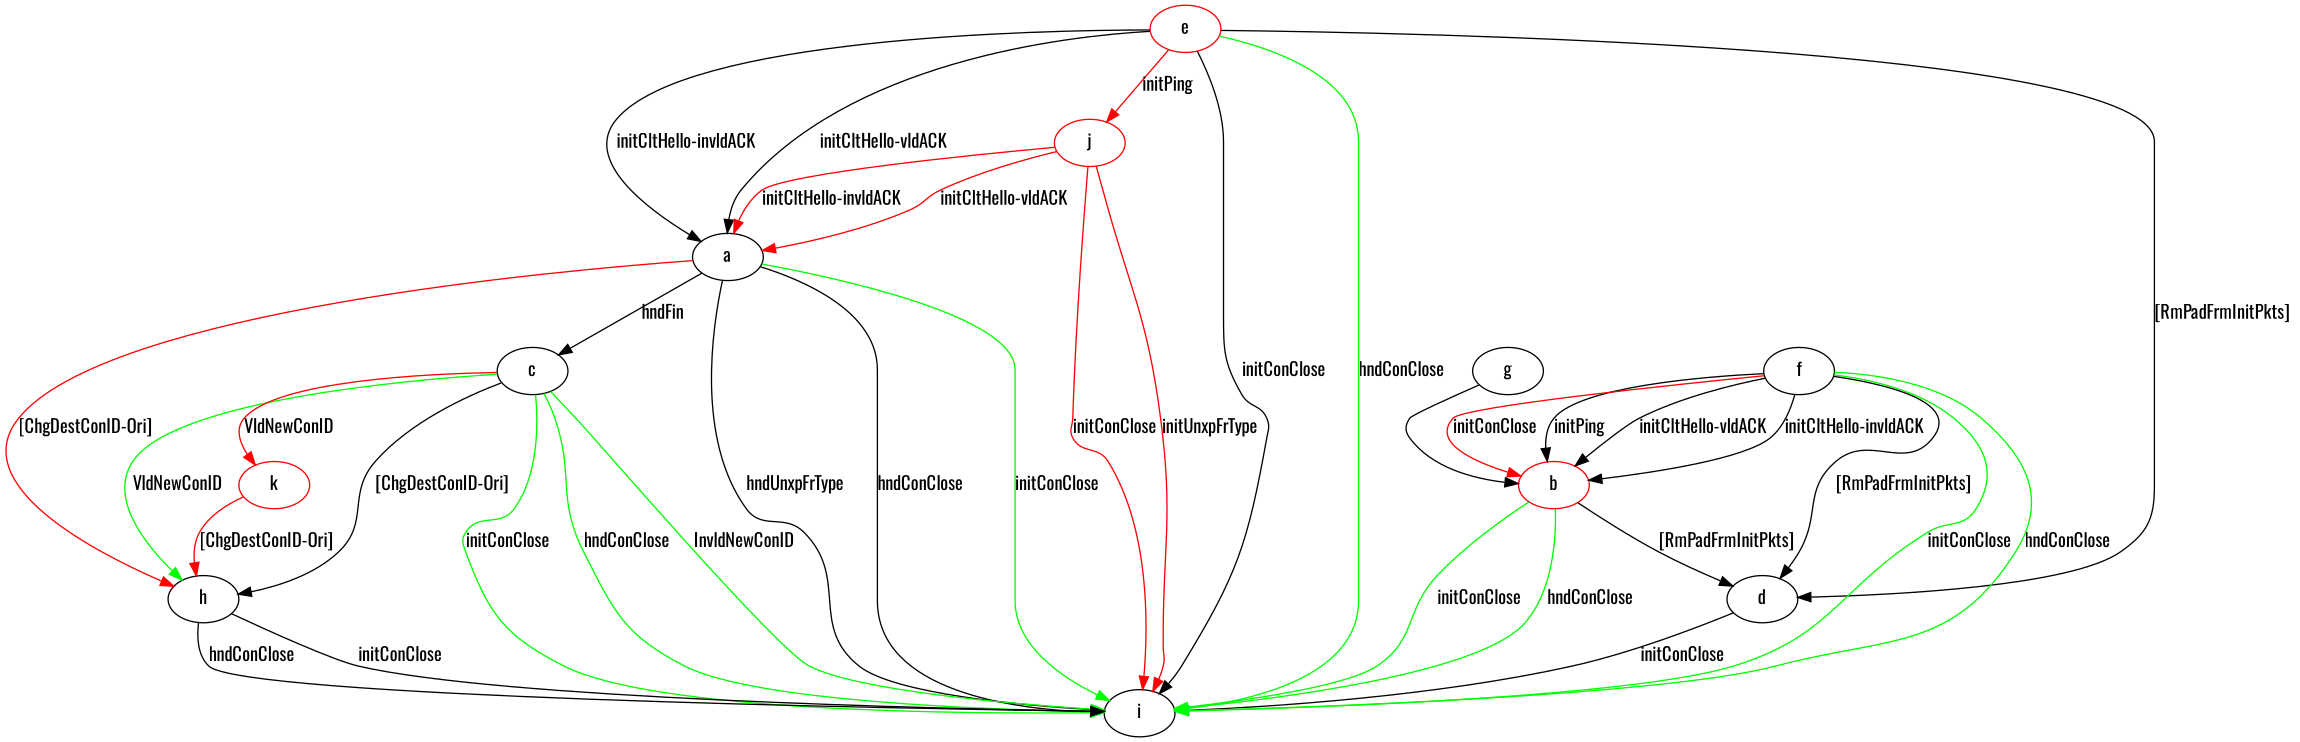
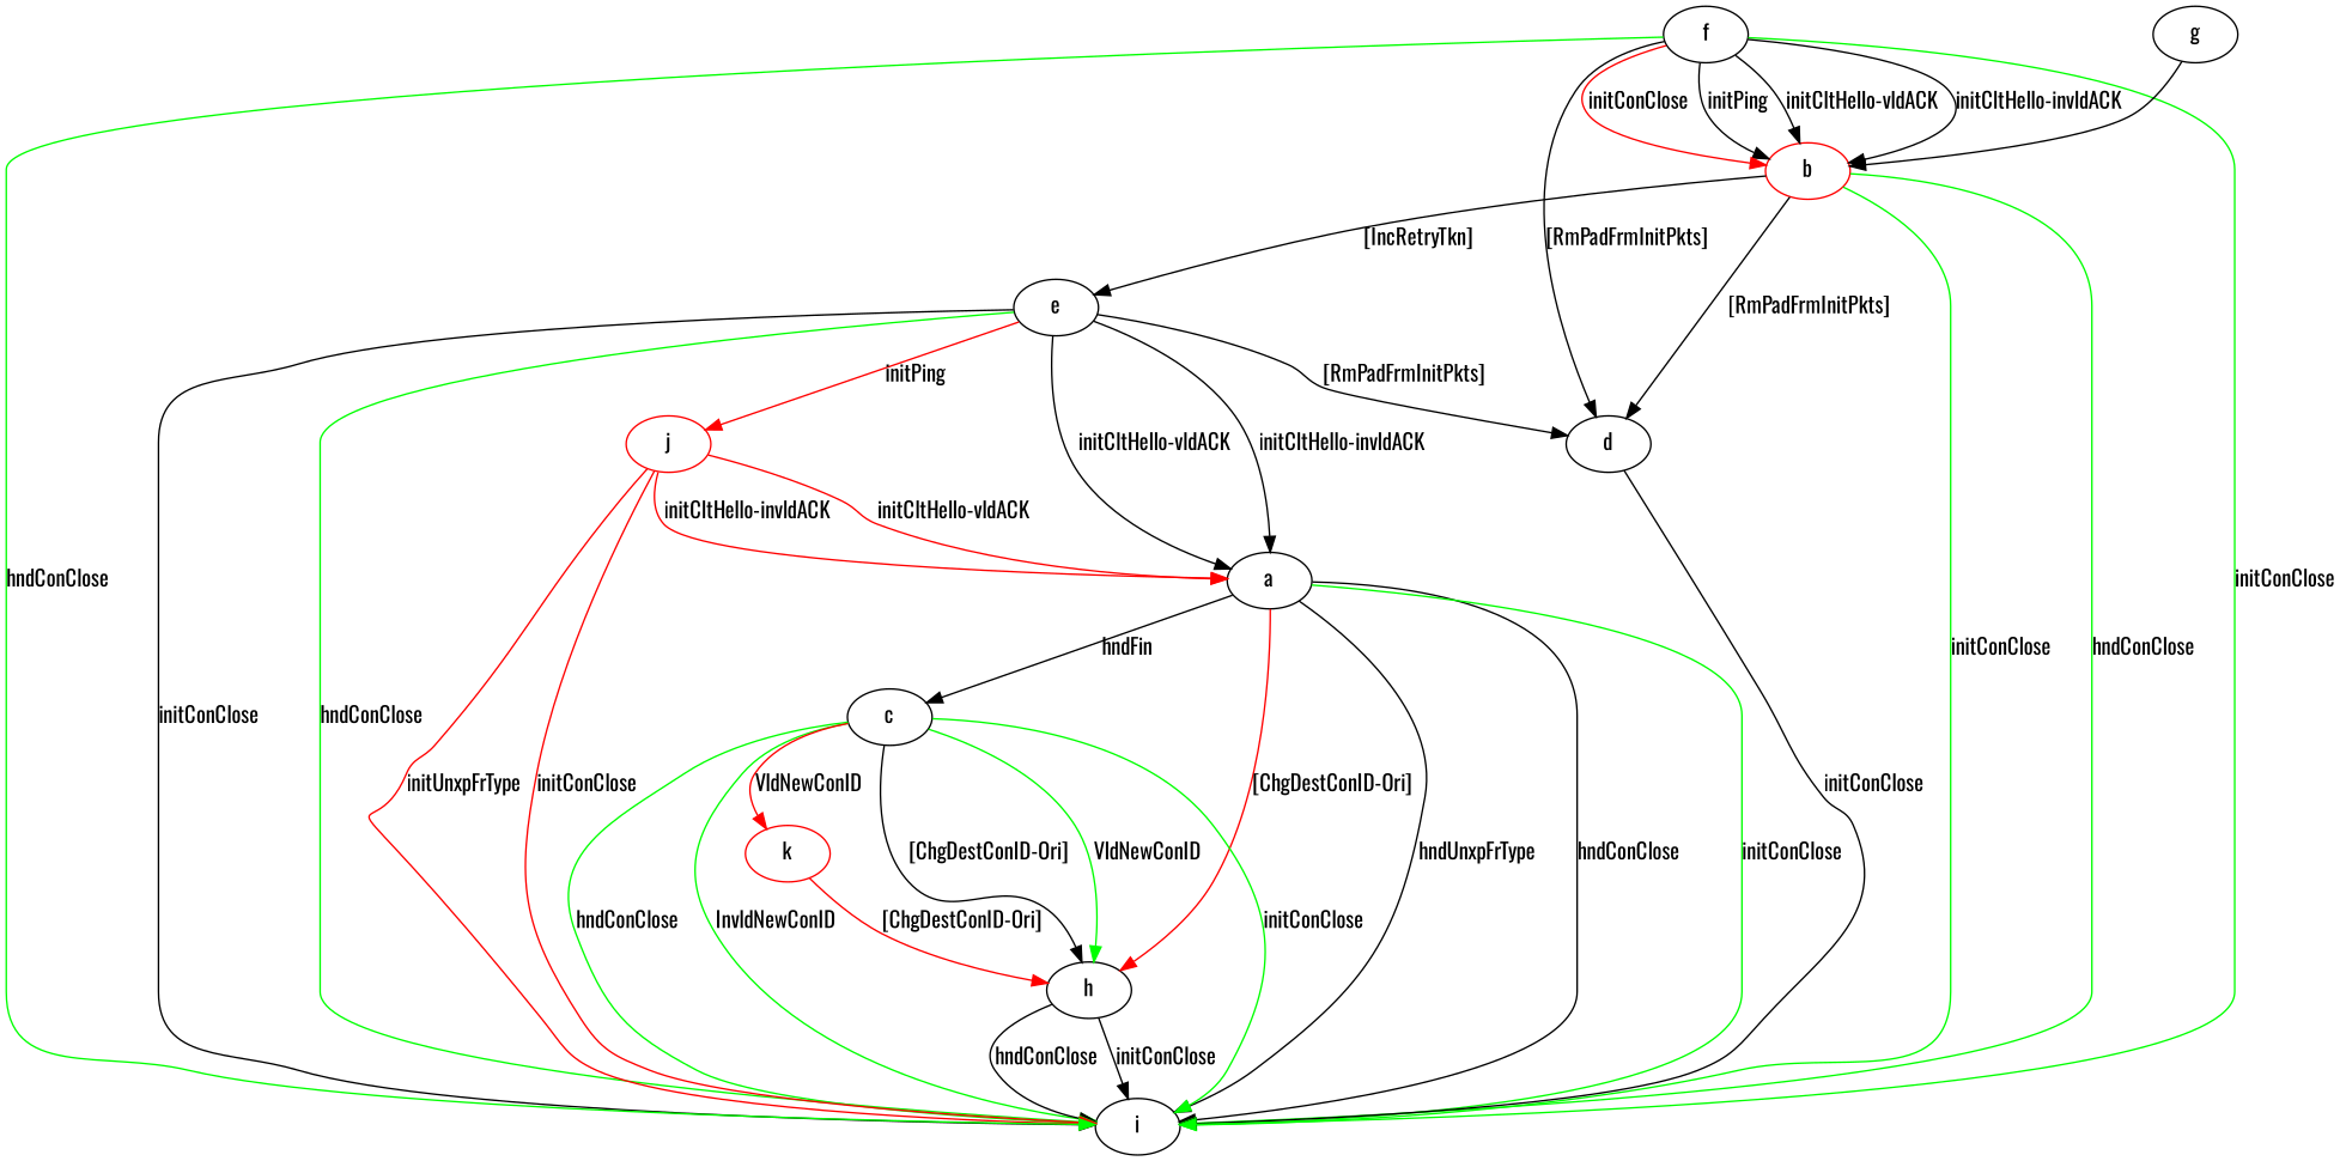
  digraph {
    fontname=Oswald
    node [fontname=Oswald]
    edge [fontname=Oswald]
    a
    c
    h
    i
    k [color=red]
    b [color=red]
    d
-   e [color=red]
+   e
    j [color=red]
    f
    g
    a -> c [label="hndFin "]
    a -> h [color=red label="[ChgDestConID-Ori] "]
    a -> i [label="hndUnxpFrType "]
    a -> i [label="hndConClose "]
    a -> i [color=green label="initConClose "]
    c -> h [label="[ChgDestConID-Ori] "]
    c -> h [color=green label="VldNewConID "]
    c -> i [color=green label="initConClose "]
    c -> i [color=green label="hndConClose "]
    c -> i [color=green label="InvldNewConID "]
    c -> k [color=red label="VldNewConID "]
    h -> i [label="initConClose "]
    h -> i [label="hndConClose "]
    k -> h [color=red label="[ChgDestConID-Ori] "]
    b -> i [color=green label="initConClose "]
    b -> i [color=green label="hndConClose "]
    b -> d [label="[RmPadFrmInitPkts] "]
+   b -> e [label="[IncRetryTkn] "]
    d -> i [label="initConClose "]
    e -> a [label="initCltHello-vldACK "]
    e -> a [label="initCltHello-invldACK "]
    e -> i [label="initConClose "]
    e -> i [color=green label="hndConClose "]
    e -> d [label="[RmPadFrmInitPkts] "]
    e -> j [color=red label="initPing "]
    j -> a [color=red label="initCltHello-vldACK "]
    j -> a [color=red label="initCltHello-invldACK "]
    j -> i [color=red label="initConClose "]
    j -> i [color=red label="initUnxpFrType "]
    f -> i [color=green label="initConClose "]
    f -> i [color=green label="hndConClose "]
    f -> b [label="initPing "]
    f -> b [label="initCltHello-vldACK "]
    f -> b [label="initCltHello-invldACK "]
    f -> b [color=red label="initConClose "]
    f -> d [label="[RmPadFrmInitPkts] "]
    g -> b
  }
